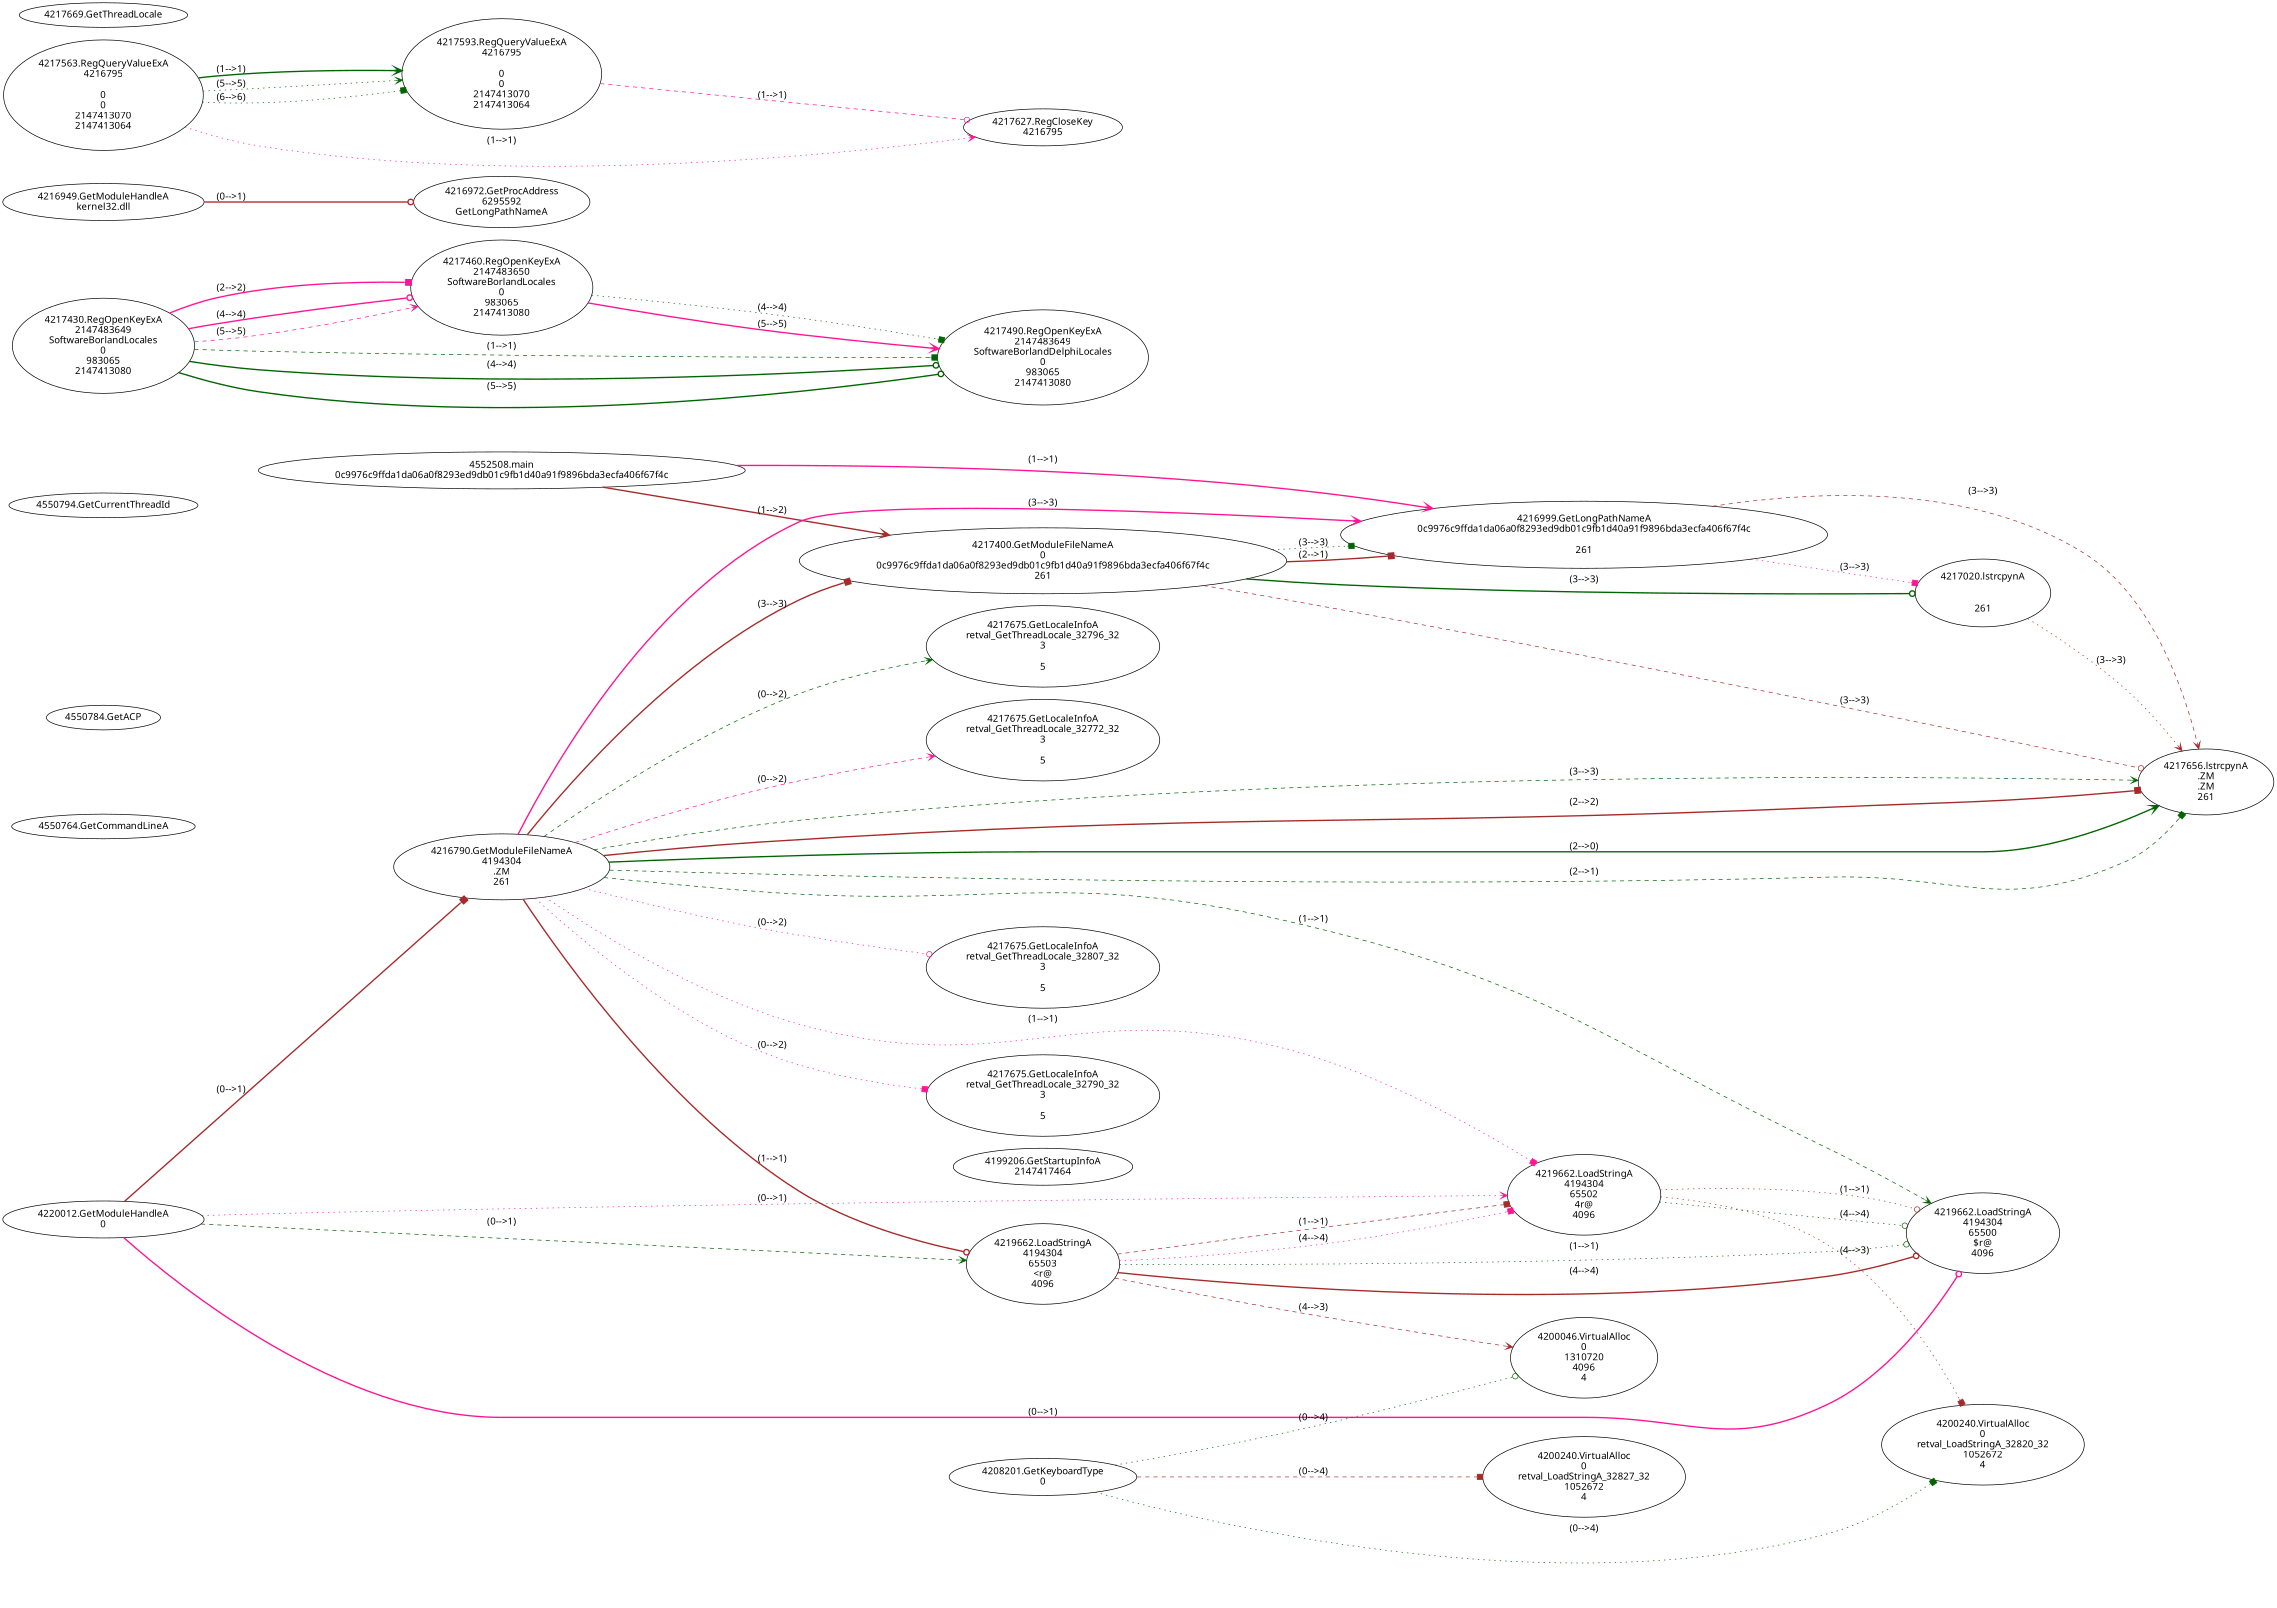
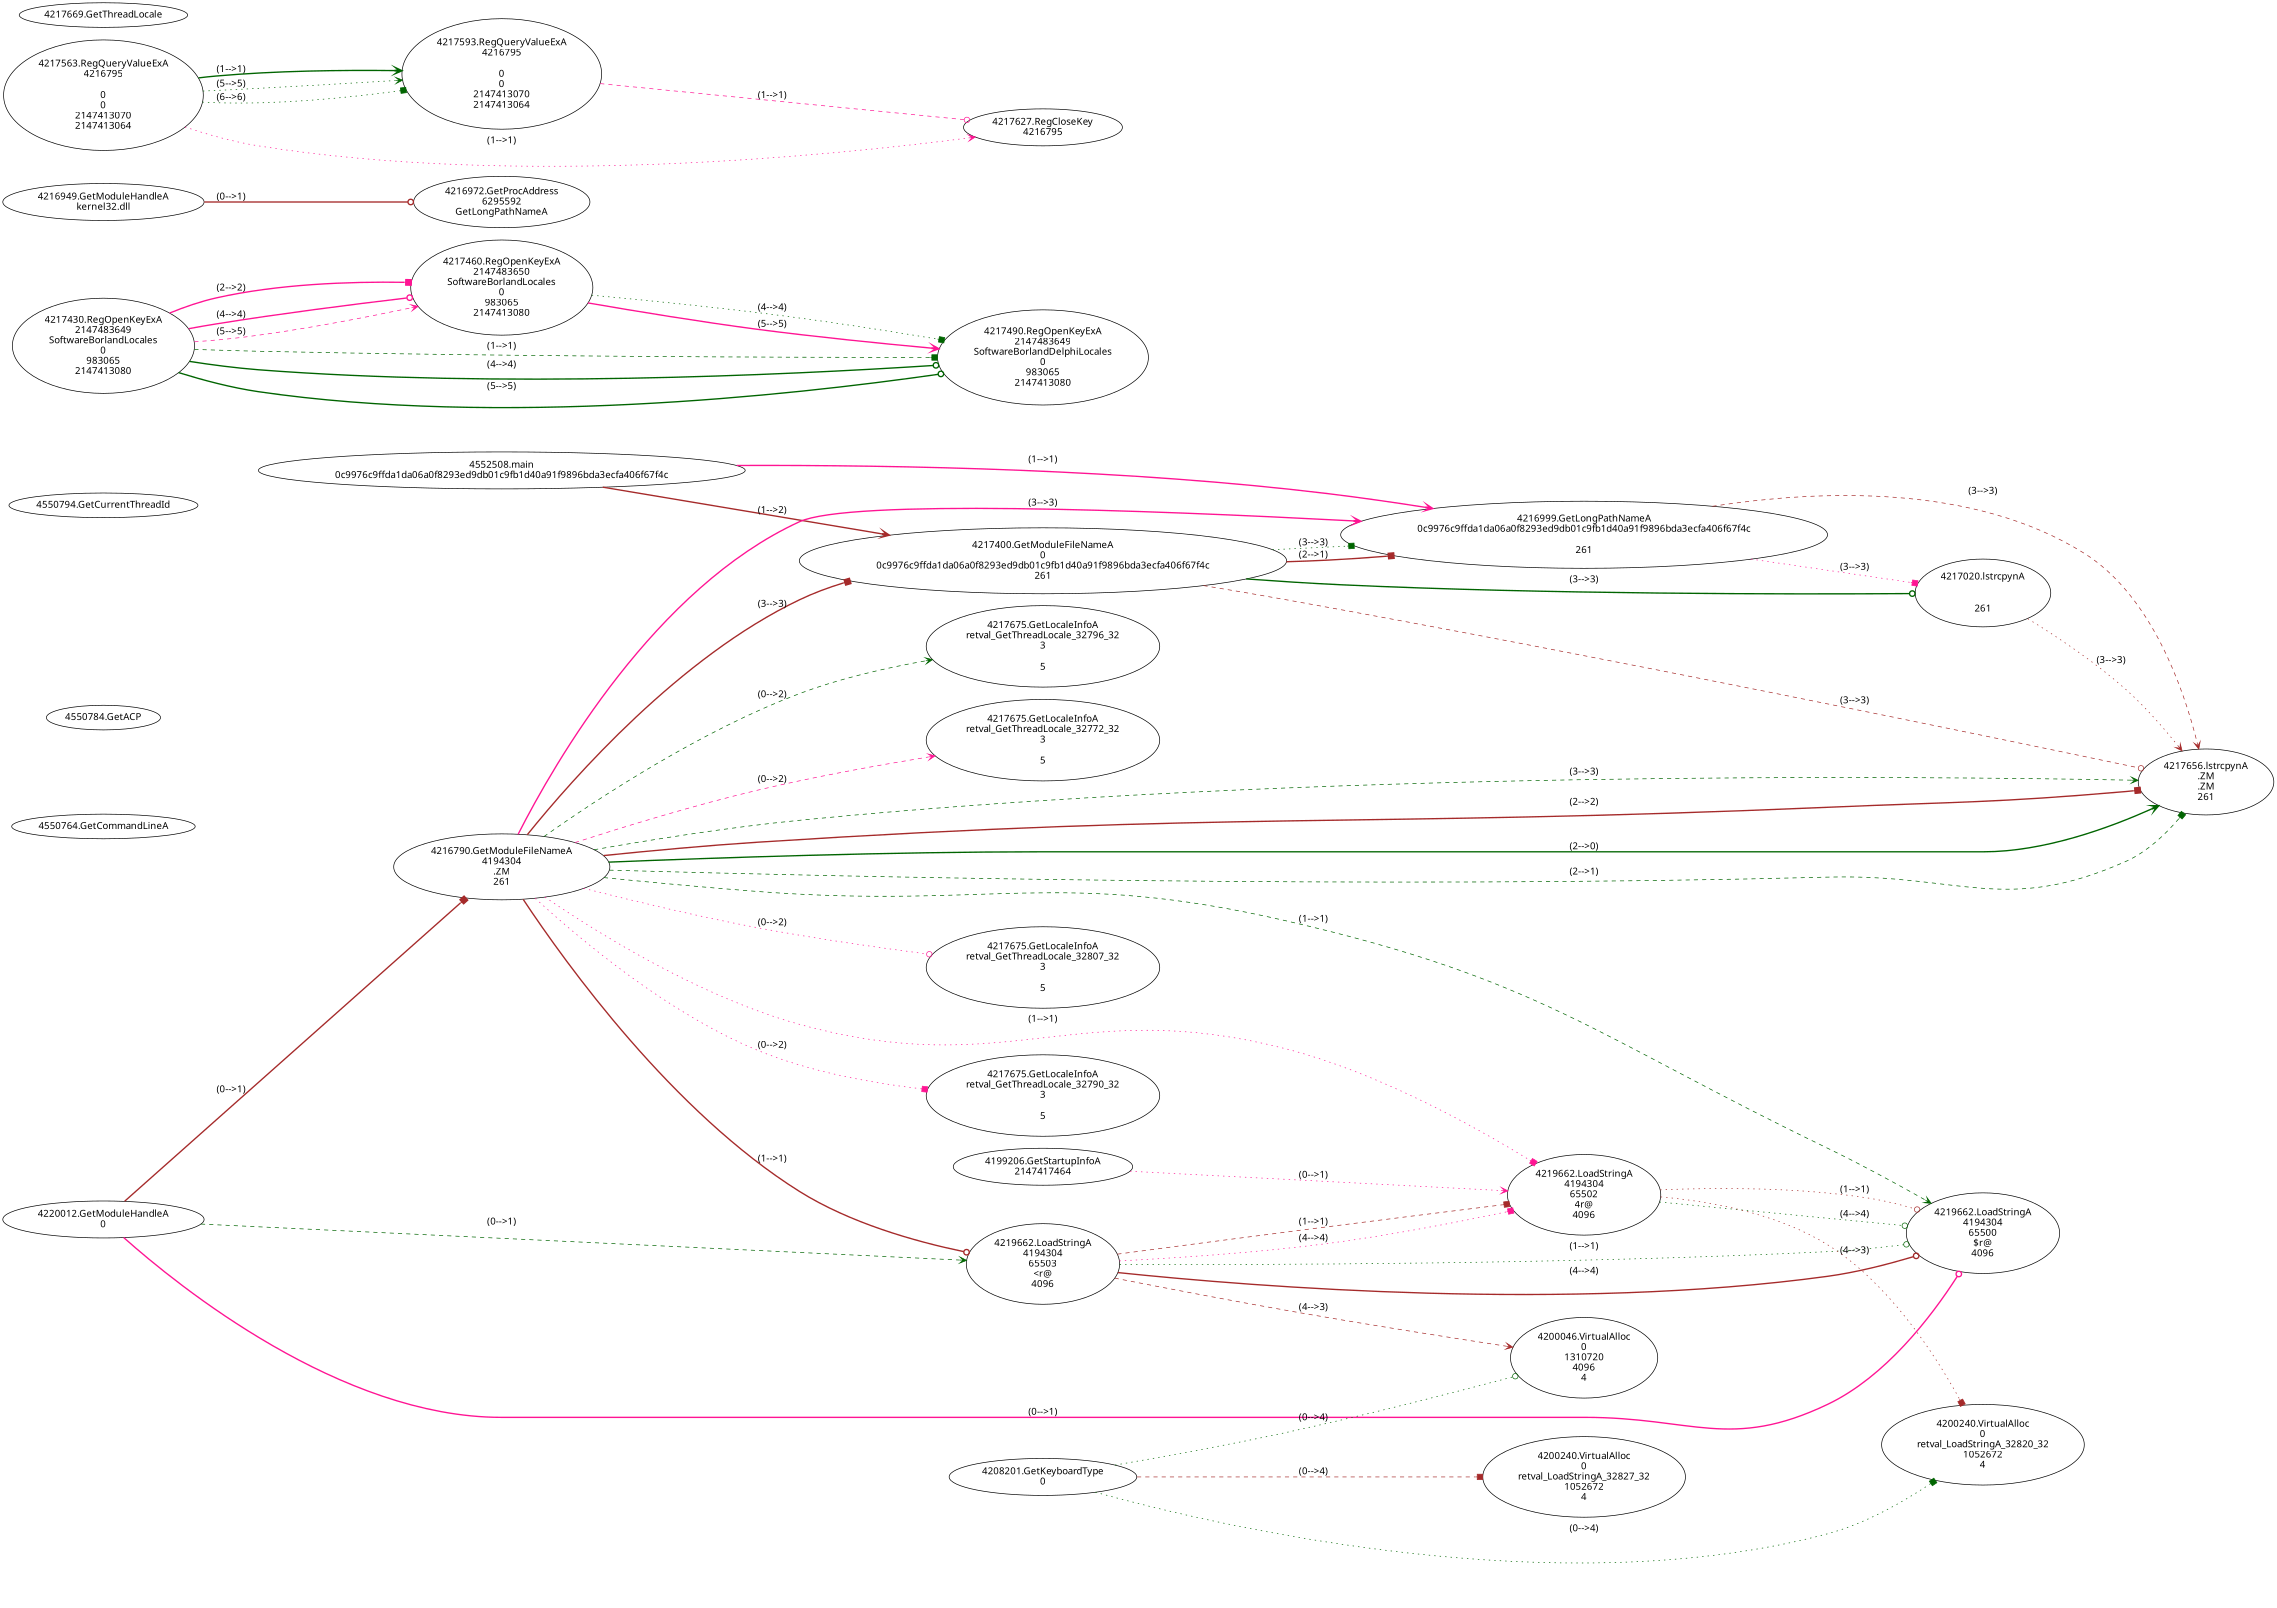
  digraph {
    fontname="Noto Sans"
    rankdir=LR
    node [fontname="Noto Sans"]
    edge [arrowhead=vee color=darkgreen fontname="Noto Sans" style=bold]
    n1 [label="4552508.main\n0c9976c9ffda1da06a0f8293ed9db01c9fb1d40a91f9896bda3ecfa406f67f4c"]
    n2 [label="4217400.GetModuleFileNameA\n0\n0c9976c9ffda1da06a0f8293ed9db01c9fb1d40a91f9896bda3ecfa406f67f4c\n261"]
    n3 [label="4216999.GetLongPathNameA\n0c9976c9ffda1da06a0f8293ed9db01c9fb1d40a91f9896bda3ecfa406f67f4c\n\n261"]
    n4 [label="4217020.lstrcpynA\n\n\n261"]
    n5 [label="4217656.lstrcpynA\n.ZM\n.ZM\n261"]
    n6 [label="4220012.GetModuleHandleA\n0"]
    n7 [label="4216790.GetModuleFileNameA\n4194304\n.ZM\n261"]
    n8 [label="4219662.LoadStringA\n4194304\n65503\n<r@\n4096"]
    n9 [label="4219662.LoadStringA\n4194304\n65502\n4r@\n4096"]
    n10 [label="4219662.LoadStringA\n4194304\n65500\n$r@\n4096"]
    n11 [label="4217675.GetLocaleInfoA\nretval_GetThreadLocale_32807_32\n3\n\n5"]
    n12 [label="4217675.GetLocaleInfoA\nretval_GetThreadLocale_32790_32\n3\n\n5"]
    n13 [label="4217675.GetLocaleInfoA\nretval_GetThreadLocale_32796_32\n3\n\n5"]
    n14 [label="4217675.GetLocaleInfoA\nretval_GetThreadLocale_32772_32\n3\n\n5"]
    n15 [label="4200046.VirtualAlloc\n0\n1310720\n4096\n4"]
    n16 [label="4200240.VirtualAlloc\n0\nretval_LoadStringA_32820_32\n1052672\n4"]
    n17 [label="4208201.GetKeyboardType\n0"]
    n18 [label="4200240.VirtualAlloc\n0\nretval_LoadStringA_32827_32\n1052672\n4"]
    n19 [label="4550764.GetCommandLineA\n"]
    n20 [label="4199206.GetStartupInfoA\n2147417464"]
    n21 [label="4550784.GetACP\n"]
    n22 [label="4550794.GetCurrentThreadId\n"]
    n23 [label="4217430.RegOpenKeyExA\n2147483649\nSoftware\Borland\Locales\n0\n983065\n2147413080"]
    n24 [label="4217460.RegOpenKeyExA\n2147483650\nSoftware\Borland\Locales\n0\n983065\n2147413080"]
    n25 [label="4217490.RegOpenKeyExA\n2147483649\nSoftware\Borland\Delphi\Locales\n0\n983065\n2147413080"]
    n26 [label="4216949.GetModuleHandleA\nkernel32.dll"]
    n27 [label="4216972.GetProcAddress\n6295592\nGetLongPathNameA"]
    n28 [label="4217563.RegQueryValueExA\n4216795\n\n0\n0\n2147413070\n2147413064"]
    n29 [label="4217593.RegQueryValueExA\n4216795\n\n0\n0\n2147413070\n2147413064"]
    n30 [label="4217627.RegCloseKey\n4216795"]
    n31 [label="4217669.GetThreadLocale\n"]
    n1 -> n2 [color=brown label="(1-->2)"]
    n1 -> n3 [color=deeppink label="(1-->1)"]
    n2 -> n3 [arrowhead=box color=brown label="(2-->1)"]
    n2 -> n3 [arrowhead=box label="(3-->3)" style=dotted]
    n2 -> n4 [arrowhead=odot label="(3-->3)"]
    n2 -> n5 [arrowhead=odot color=brown label="(3-->3)" style=dashed]
    n3 -> n4 [arrowhead=box color=deeppink label="(3-->3)" style=dotted]
    n3 -> n5 [color=brown label="(3-->3)" style=dashed]
    n4 -> n5 [color=brown label="(3-->3)" style=dotted]
    n6 -> n7 [arrowhead=box color=brown label="(0-->1)"]
    n6 -> n8 [label="(0-->1)" style=dashed]
-   n6 -> n9 [color=deeppink label="(0-->1)" style=dotted]
+   n20 -> n9 [color=deeppink label="(0-->1)" style=dotted]
    n6 -> n10 [arrowhead=odot color=deeppink label="(0-->1)"]
    n7 -> n2 [arrowhead=box color=brown label="(3-->3)"]
    n7 -> n3 [color=deeppink label="(3-->3)"]
    n7 -> n5 [arrowhead=box label="(2-->1)" style=dashed]
    n7 -> n5 [arrowhead=box color=brown label="(2-->2)"]
    n7 -> n5 [label="(3-->3)" style=dashed]
    n7 -> n5 [label="(2-->0)"]
    n7 -> n8 [arrowhead=odot color=brown label="(1-->1)"]
    n7 -> n9 [arrowhead=box color=deeppink label="(1-->1)" style=dotted]
    n7 -> n10 [label="(1-->1)" style=dashed]
    n7 -> n11 [arrowhead=odot color=deeppink label="(0-->2)" style=dotted]
    n7 -> n12 [arrowhead=box color=deeppink label="(0-->2)" style=dotted]
    n7 -> n13 [label="(0-->2)" style=dashed]
    n7 -> n14 [color=deeppink label="(0-->2)" style=dashed]
    n8 -> n9 [arrowhead=box color=brown label="(1-->1)" style=dashed]
    n8 -> n9 [arrowhead=box color=deeppink label="(4-->4)" style=dotted]
    n8 -> n10 [arrowhead=odot label="(1-->1)" style=dotted]
    n8 -> n10 [arrowhead=odot color=brown label="(4-->4)"]
    n8 -> n15 [color=brown label="(4-->3)" style=dashed]
    n9 -> n10 [arrowhead=odot color=brown label="(1-->1)" style=dotted]
    n9 -> n10 [arrowhead=odot label="(4-->4)" style=dotted]
    n9 -> n16 [arrowhead=box color=brown label="(4-->3)" style=dotted]
    n17 -> n15 [arrowhead=odot label="(0-->4)" style=dotted]
    n17 -> n16 [arrowhead=box label="(0-->4)" style=dotted]
    n17 -> n18 [arrowhead=box color=brown label="(0-->4)" style=dashed]
    n23 -> n24 [arrowhead=box color=deeppink label="(2-->2)"]
    n23 -> n24 [arrowhead=odot color=deeppink label="(4-->4)"]
    n23 -> n24 [color=deeppink label="(5-->5)" style=dashed]
    n23 -> n25 [arrowhead=box label="(1-->1)" style=dashed]
    n23 -> n25 [arrowhead=odot label="(4-->4)"]
    n23 -> n25 [arrowhead=odot label="(5-->5)"]
    n24 -> n25 [arrowhead=box label="(4-->4)" style=dotted]
    n24 -> n25 [color=deeppink label="(5-->5)"]
    n26 -> n27 [arrowhead=odot color=brown label="(0-->1)"]
    n28 -> n29 [label="(1-->1)"]
    n28 -> n29 [label="(5-->5)" style=dotted]
    n28 -> n29 [arrowhead=box label="(6-->6)" style=dotted]
    n28 -> n30 [color=deeppink label="(1-->1)" style=dotted]
    n29 -> n30 [arrowhead=odot color=deeppink label="(1-->1)" style=dashed]
  }
